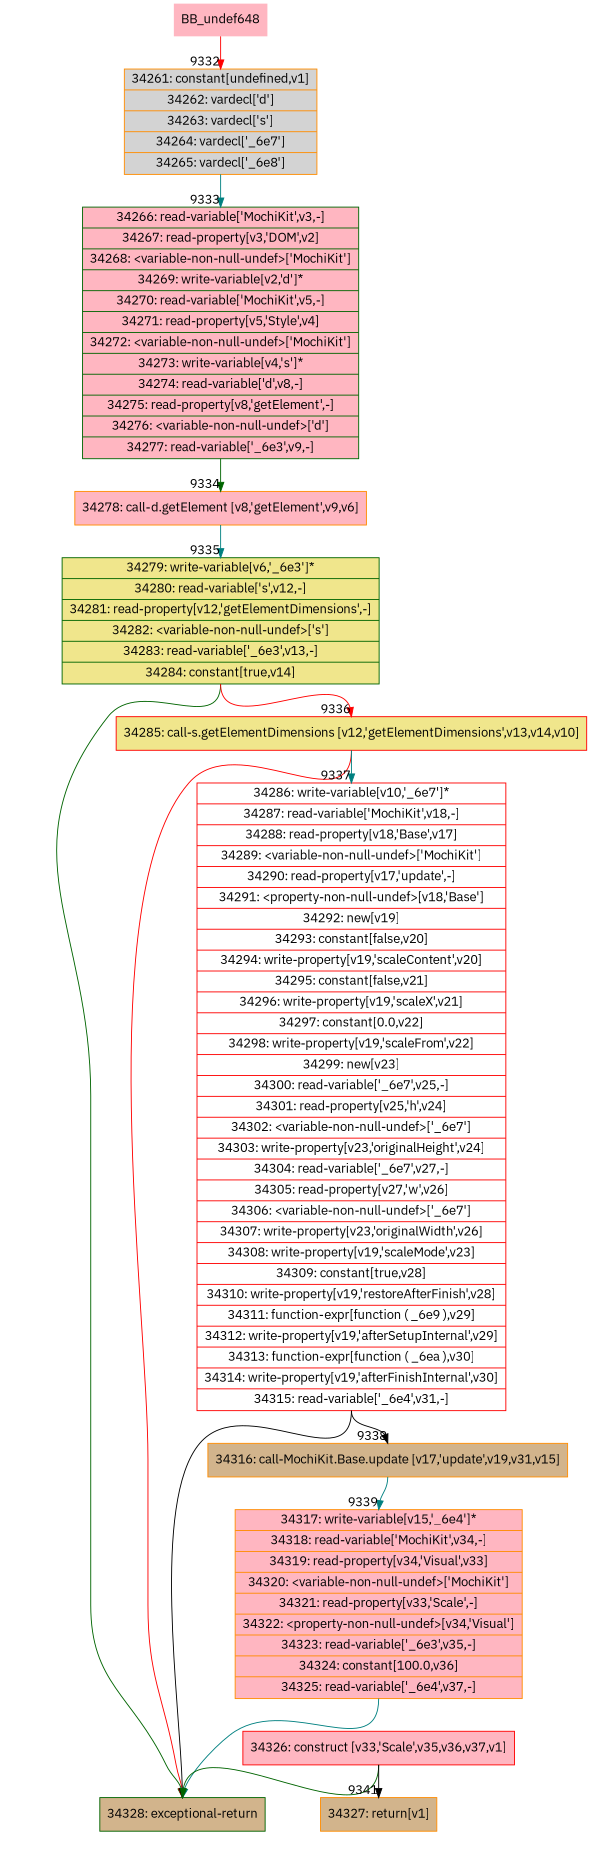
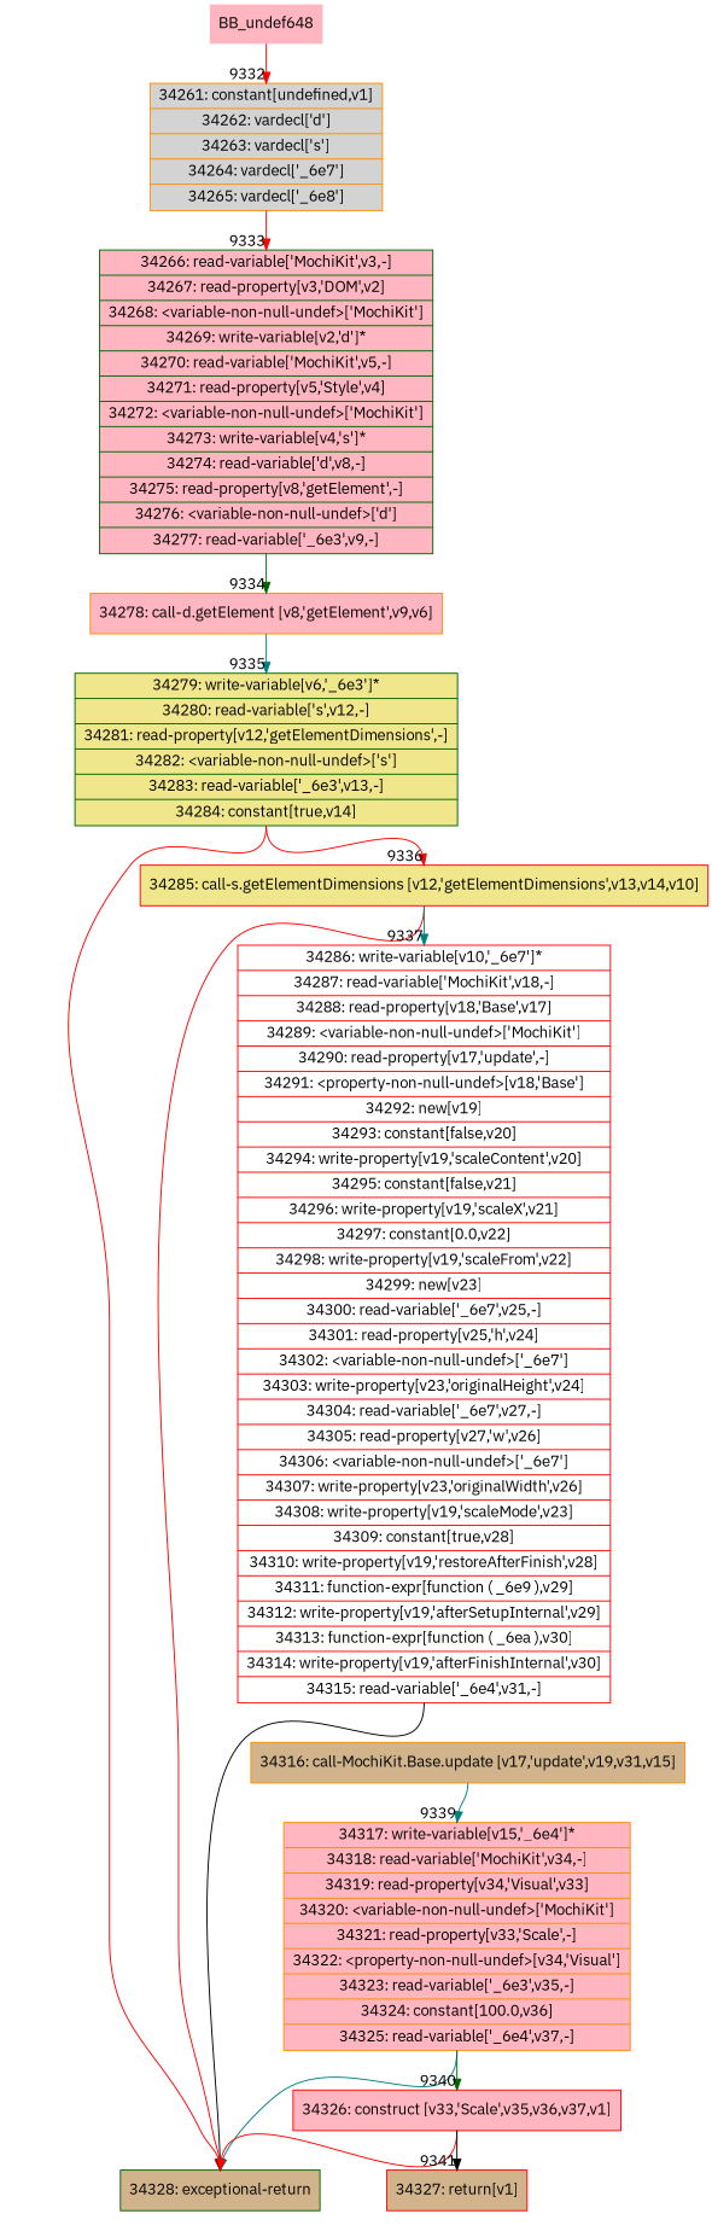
  digraph {
    fontname="IBM Plex Sans"
    rankdir=TD
    node [color=darkorange fillcolor=lightpink fontname="IBM Plex Sans" shape=record style=filled]
    edge [color=red fontname="IBM Plex Sans" headport=n tailport=s]
    n1 [color=darkgreen label=BB_undef648 shape=none]
    n2 [fillcolor=lightgrey label="{34261: constant[undefined,v1]|34262: vardecl['d']|34263: vardecl['s']|34264: vardecl['_6e7']|34265: vardecl['_6e8']}"]
    n3 [color=darkgreen label="{34266: read-variable['MochiKit',v3,-]|34267: read-property[v3,'DOM',v2]|34268: \<variable-non-null-undef\>['MochiKit']|34269: write-variable[v2,'d']*|34270: read-variable['MochiKit',v5,-]|34271: read-property[v5,'Style',v4]|34272: \<variable-non-null-undef\>['MochiKit']|34273: write-variable[v4,'s']*|34274: read-variable['d',v8,-]|34275: read-property[v8,'getElement',-]|34276: \<variable-non-null-undef\>['d']|34277: read-variable['_6e3',v9,-]}"]
    n4 [label="{34278: call-d.getElement [v8,'getElement',v9,v6]}"]
    n5 [color=darkgreen fillcolor=khaki label="{34279: write-variable[v6,'_6e3']*|34280: read-variable['s',v12,-]|34281: read-property[v12,'getElementDimensions',-]|34282: \<variable-non-null-undef\>['s']|34283: read-variable['_6e3',v13,-]|34284: constant[true,v14]}"]
    n6 [color=darkgreen fillcolor=tan label="{34328: exceptional-return}"]
    n7 [color=red fillcolor=khaki label="{34285: call-s.getElementDimensions [v12,'getElementDimensions',v13,v14,v10]}"]
    n8 [color=red fillcolor=white label="{34286: write-variable[v10,'_6e7']*|34287: read-variable['MochiKit',v18,-]|34288: read-property[v18,'Base',v17]|34289: \<variable-non-null-undef\>['MochiKit']|34290: read-property[v17,'update',-]|34291: \<property-non-null-undef\>[v18,'Base']|34292: new[v19]|34293: constant[false,v20]|34294: write-property[v19,'scaleContent',v20]|34295: constant[false,v21]|34296: write-property[v19,'scaleX',v21]|34297: constant[0.0,v22]|34298: write-property[v19,'scaleFrom',v22]|34299: new[v23]|34300: read-variable['_6e7',v25,-]|34301: read-property[v25,'h',v24]|34302: \<variable-non-null-undef\>['_6e7']|34303: write-property[v23,'originalHeight',v24]|34304: read-variable['_6e7',v27,-]|34305: read-property[v27,'w',v26]|34306: \<variable-non-null-undef\>['_6e7']|34307: write-property[v23,'originalWidth',v26]|34308: write-property[v19,'scaleMode',v23]|34309: constant[true,v28]|34310: write-property[v19,'restoreAfterFinish',v28]|34311: function-expr[function ( _6e9 ),v29]|34312: write-property[v19,'afterSetupInternal',v29]|34313: function-expr[function ( _6ea ),v30]|34314: write-property[v19,'afterFinishInternal',v30]|34315: read-variable['_6e4',v31,-]}"]
    n9 [fillcolor=tan label="{34316: call-MochiKit.Base.update [v17,'update',v19,v31,v15]}"]
    n10 [label="{34317: write-variable[v15,'_6e4']*|34318: read-variable['MochiKit',v34,-]|34319: read-property[v34,'Visual',v33]|34320: \<variable-non-null-undef\>['MochiKit']|34321: read-property[v33,'Scale',-]|34322: \<property-non-null-undef\>[v34,'Visual']|34323: read-variable['_6e3',v35,-]|34324: constant[100.0,v36]|34325: read-variable['_6e4',v37,-]}"]
    n11 [color=red label="{34326: construct [v33,'Scale',v35,v36,v37,v1]}"]
-   n12 [fillcolor=tan label="{34327: return[v1]}"]
+   n12 [color=red fillcolor=tan label="{34327: return[v1]}"]
    n1 -> n2 [headlabel="    9332"]
-   n2 -> n3 [color=teal headlabel="      9333"]
+   n2 -> n3 [headlabel="      9333"]
    n3 -> n4 [color=darkgreen headlabel="      9334"]
    n4 -> n5 [color=teal headlabel="      9335"]
-   n5 -> n6 [color=darkgreen]
+   n5 -> n6
    n5 -> n7 [headlabel="      9336"]
    n7 -> n6
    n7 -> n8 [color=teal headlabel="      9337"]
    n8 -> n6 [color=black]
-   n8 -> n9 [color=black headlabel="      9338"]
    n9 -> n10 [color=teal headlabel="      9339"]
    n10 -> n6 [color=teal]
-   n11 -> n6 [color=darkgreen]
+   n10 -> n11 [color=darkgreen headlabel="      9340"]
+   n11 -> n6
    n11 -> n12 [color=black headlabel="      9341"]
  }
